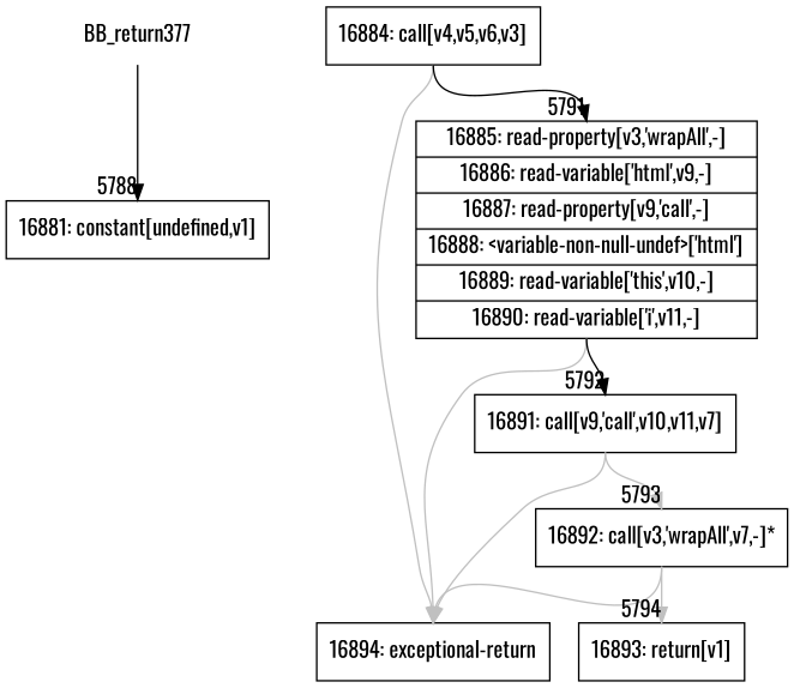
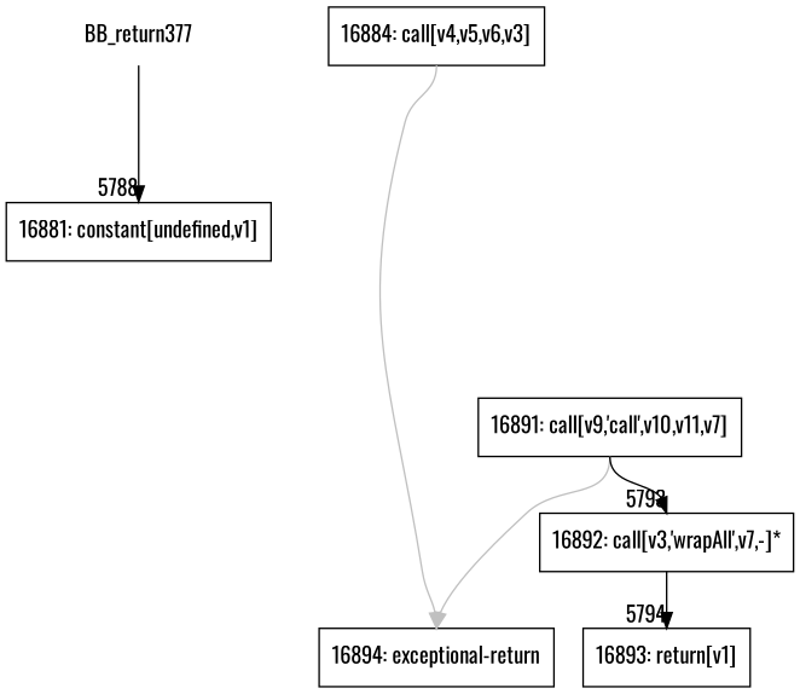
  digraph {
    fontname=Oswald
    rankdir=TD
    node [fontname=Oswald shape=record]
    edge [fontname=Oswald headport=n tailport=s]
    n1 [label=BB_return377 shape=none]
    n2 [label="{16881: constant[undefined,v1]}"]
    n3 [label="{16884: call[v4,v5,v6,v3]}"]
    n4 [label="{16894: exceptional-return}"]
-   n5 [label="{16885: read-property[v3,'wrapAll',-]|16886: read-variable['html',v9,-]|16887: read-property[v9,'call',-]|16888: \<variable-non-null-undef\>['html']|16889: read-variable['this',v10,-]|16890: read-variable['i',v11,-]}"]
    n6 [label="{16891: call[v9,'call',v10,v11,v7]}"]
    n7 [label="{16892: call[v3,'wrapAll',v7,-]*}"]
    n8 [label="{16893: return[v1]}"]
    n1 -> n2 [headlabel="    5788"]
    n3 -> n4 [color=gray]
-   n3 -> n5 [headlabel="      5791"]
-   n5 -> n4 [color=gray]
-   n5 -> n6 [headlabel="      5792"]
    n6 -> n4 [color=gray]
-   n6 -> n7 [headlabel="      5793" color=gray]
-   n7 -> n4 [color=gray]
-   n7 -> n8 [headlabel="      5794" color=gray]
+   n6 -> n7 [headlabel="      5793"]
+   n7 -> n8 [headlabel="      5794"]
  }
